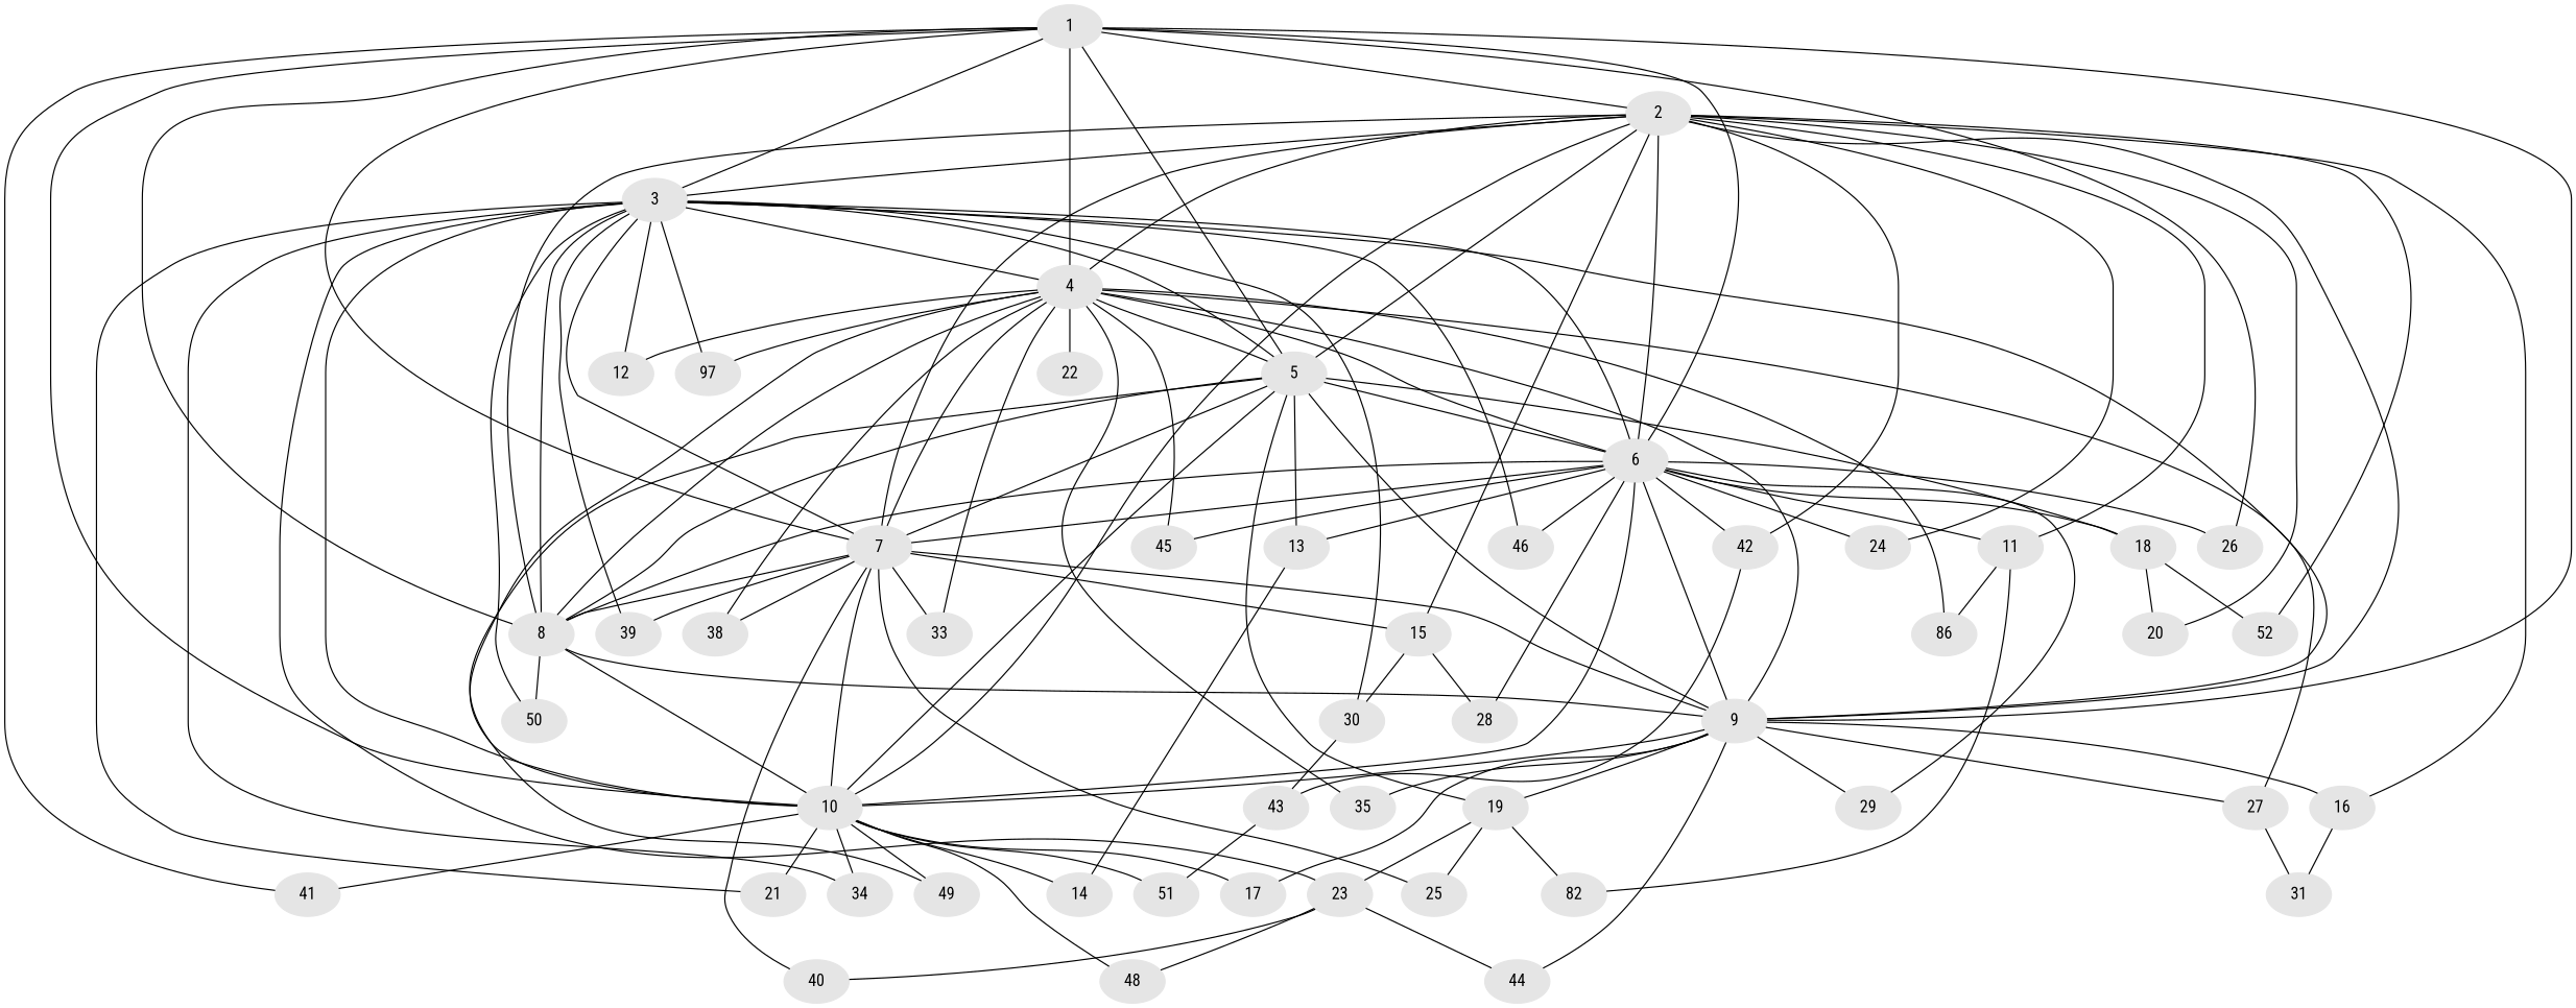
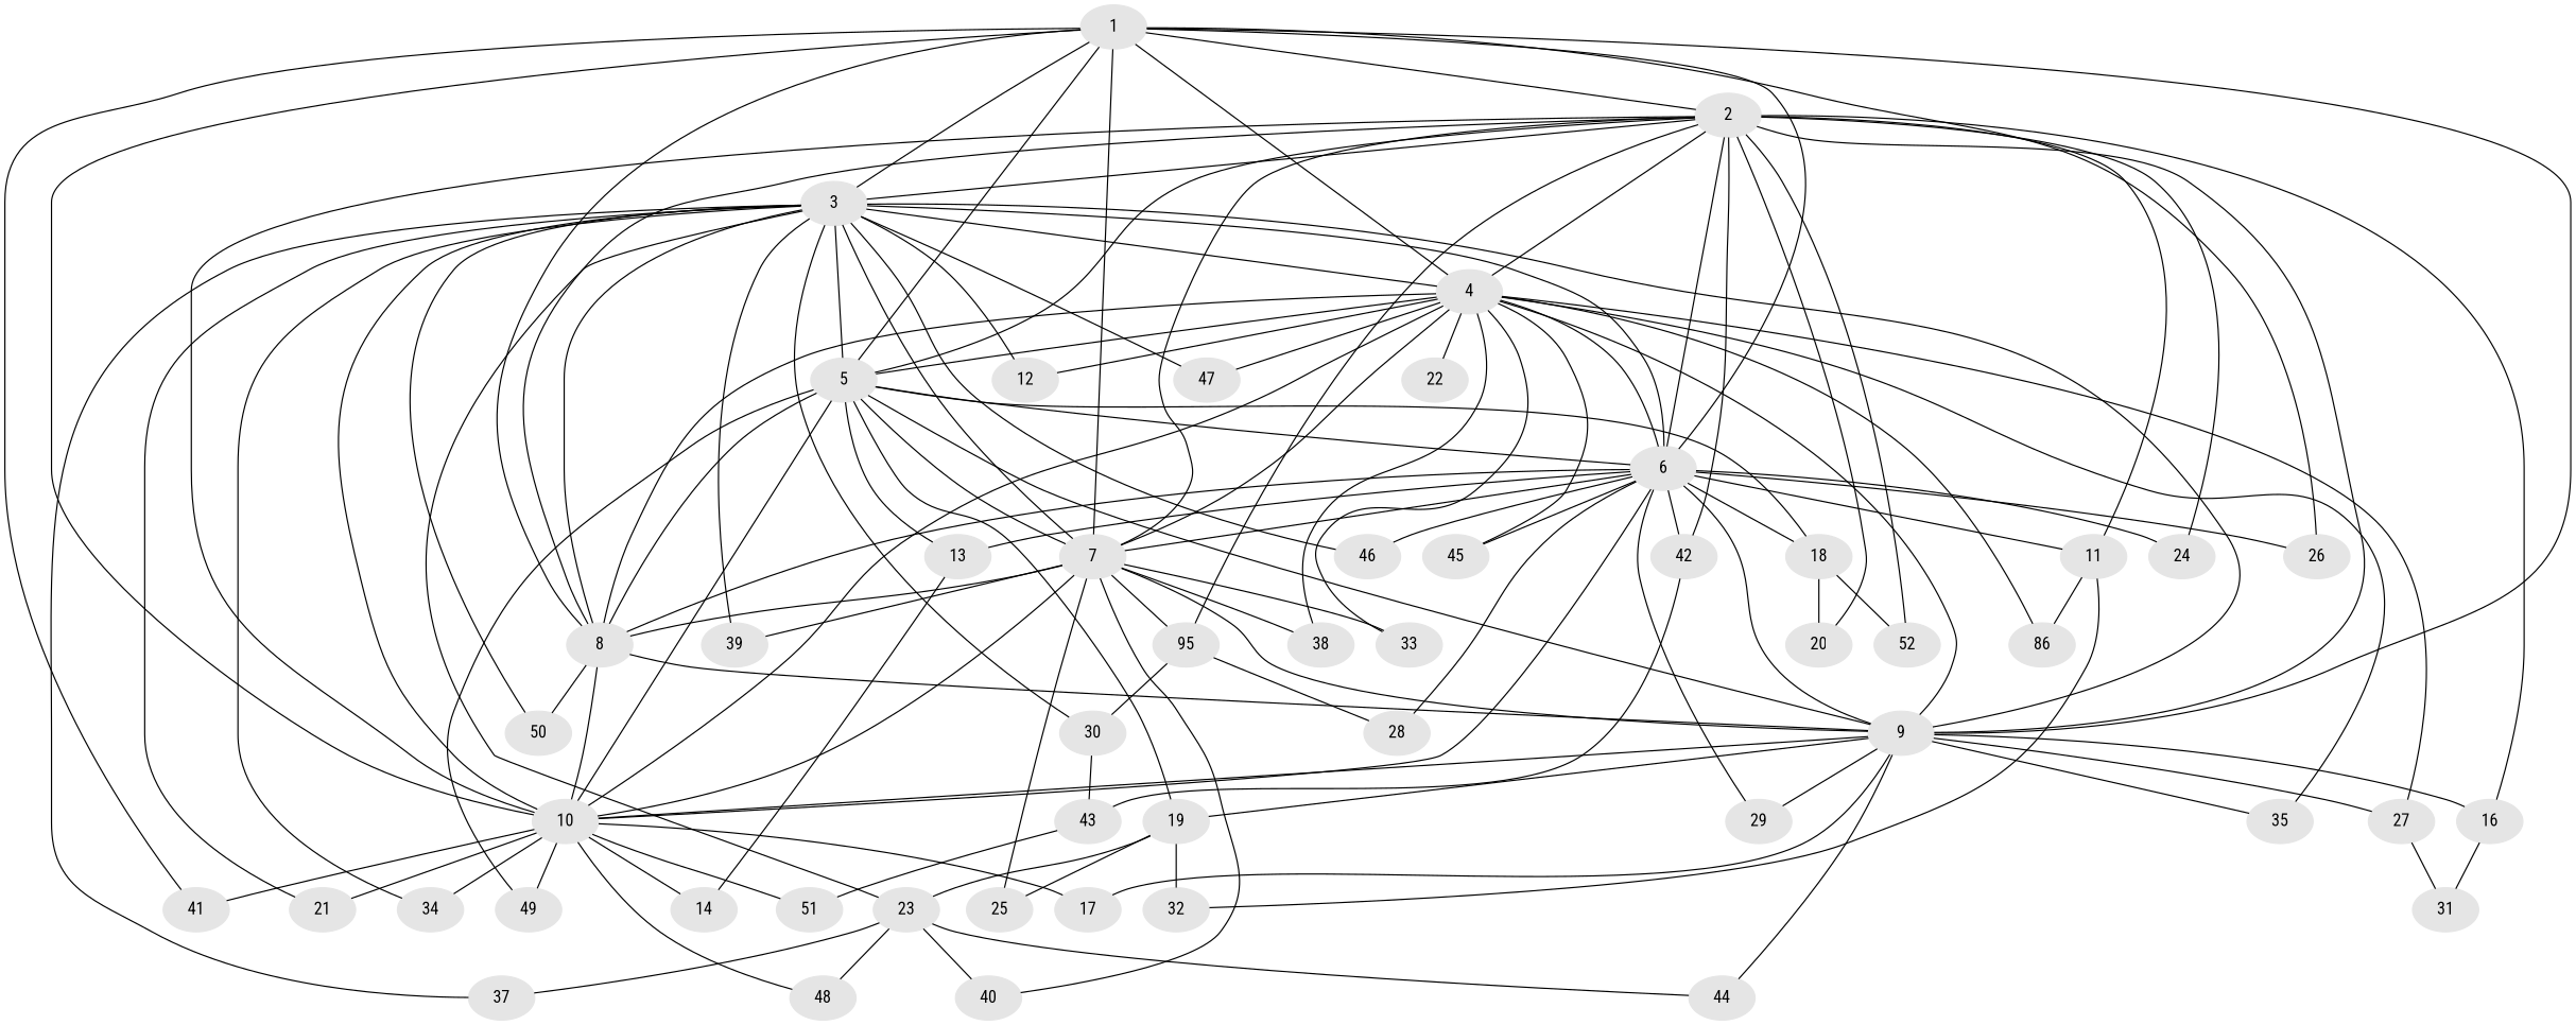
  graph {
    fontname="Roboto Condensed"
    node [color=gray90 fontname="Roboto Condensed" style=filled]
    edge [fontname="Roboto Condensed"]
    1
    2
    3
    4
    5
    6
    7
    8
    9
    10
    26
    41
    11
-   15
+   15 [label=95]
    16
    20
    24
    42
    52
    12
    21
    23
    30
    34
+   37
    39
    46
-   47 [label=97]
+   47
    50
    38
    22
    27
    33
    35
    n35 [label=86]
    45
    13
    18
    19
    49
    28
    29
    25
    40
    17
    44
    14
    48
    51
-   32 [label=82]
+   32
    31
    43
    1 -- 2
    1 -- 3
    1 -- 4
    1 -- 5
    1 -- 6
    1 -- 7
    1 -- 8
    1 -- 9
    1 -- 10
    1 -- 26
    1 -- 41
    2 -- 3
    2 -- 4
    2 -- 5
    2 -- 6
    2 -- 7
    2 -- 8
    2 -- 9
    2 -- 10
    2 -- 11
    2 -- 15
    2 -- 16
    2 -- 20
    2 -- 24
    2 -- 42
    2 -- 52
    3 -- 4
    3 -- 5
    3 -- 6
    3 -- 7
    3 -- 8
    3 -- 9
    3 -- 10
    3 -- 12
    3 -- 21
    3 -- 23
    3 -- 30
    3 -- 34
+   3 -- 37
    3 -- 39
    3 -- 46
    3 -- 47
    3 -- 50
    4 -- 5
    4 -- 6
    4 -- 7
    4 -- 8
    4 -- 9
    4 -- 10
    4 -- 12
    4 -- 47
    4 -- 38
    4 -- 22
    4 -- 27
    4 -- 33
    4 -- 35
    4 -- n35
    4 -- 45
    5 -- 6
    5 -- 7
    5 -- 8
    5 -- 9
    5 -- 10
    5 -- 13
    5 -- 18
    5 -- 19
    5 -- 49
    6 -- 7
    6 -- 8
    6 -- 9
    6 -- 10
    6 -- 26
    6 -- 11
    6 -- 24
    6 -- 42
    6 -- 46
    6 -- 45
    6 -- 13
    6 -- 18
    6 -- 28
    6 -- 29
    7 -- 8
    7 -- 9
    7 -- 10
    7 -- 15
    7 -- 39
    7 -- 38
    7 -- 33
    7 -- 25
    7 -- 40
    8 -- 9
    8 -- 10
    8 -- 50
    9 -- 10
    9 -- 16
    9 -- 27
    9 -- 35
    9 -- 19
    9 -- 29
    9 -- 17
    9 -- 44
    10 -- 41
    10 -- 21
    10 -- 34
    10 -- 49
    10 -- 17
    10 -- 14
    10 -- 48
    10 -- 51
    11 -- n35
    11 -- 32
    15 -- 30
    15 -- 28
    16 -- 31
    42 -- 43
+   23 -- 37
    23 -- 40
    23 -- 44
    23 -- 48
    30 -- 43
    27 -- 31
    13 -- 14
    18 -- 20
    18 -- 52
    19 -- 23
    19 -- 25
    19 -- 32
    43 -- 51
  }
